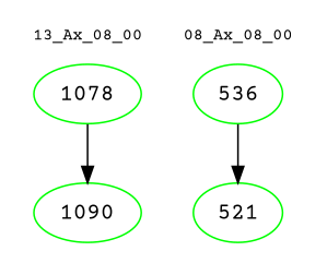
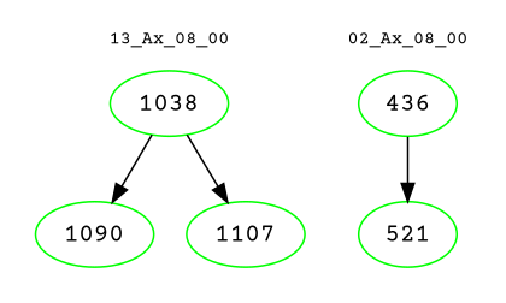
  digraph {
    fontname="Courier Prime"
    node [color=green fontname="Courier Prime"]
    edge [color=black fontname="Courier Prime"]
    n1 [label=1090]
-   n2 [label=1078]
-   n4 [label=536]
+   n2 [label=1038]
+   n3 [label=1107]
+   n4 [label=436]
    n5 [label=521]
    subgraph cluster_1 {
      color=white
      fontsize=10
      label="13_Ax_08_00"
      n1
      n2
+     n3
    }
    subgraph cluster_2 {
      color=white
      fontsize=10
-     label="08_Ax_08_00"
+     label="02_Ax_08_00"
      n4
      n5
    }
    n2 -> n1
+   n2 -> n3
    n4 -> n5
  }
